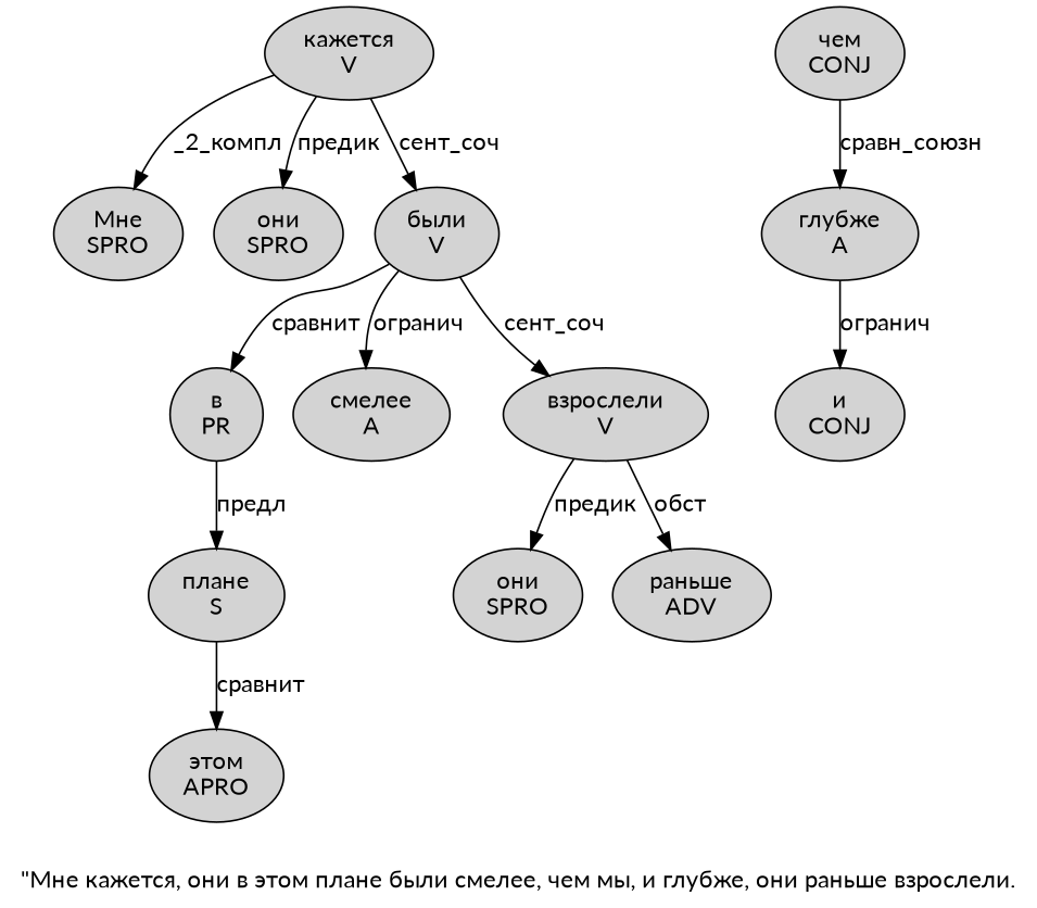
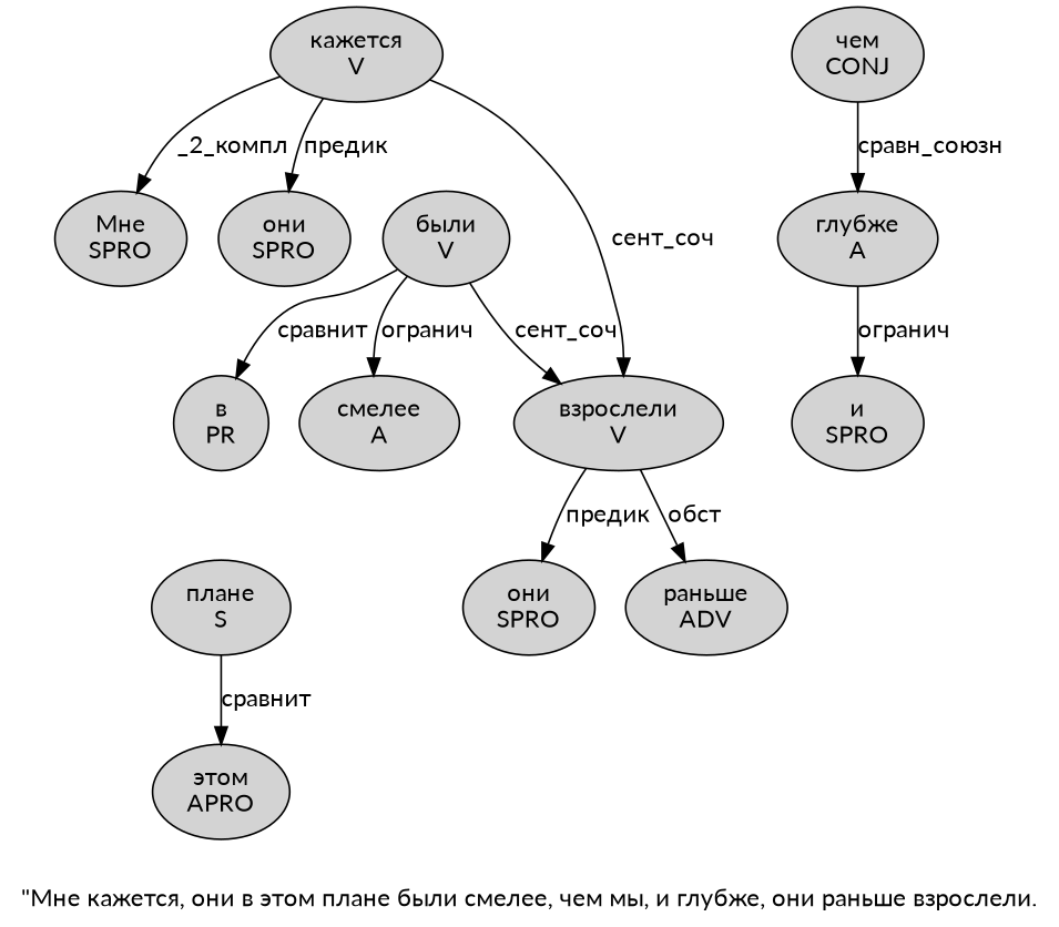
  digraph {
    fontname=Lato
    label="\"Мне кажется, они в этом плане были смелее, чем мы, и глубже, они раньше взрослели."
    node [fillcolor=lightgray fontname=Lato penwidth=1 shape=ellipse style=filled]
    edge [fontname=Lato]
    n1 [label="Мне\nSPRO"]
    n2 [label="кажется\nV"]
    n3 [label="они\nSPRO"]
    n4 [label="были\nV"]
    n5 [label="в\nPR"]
    n6 [label="смелее\nA"]
    n7 [label="взрослели\nV"]
    n8 [label="плане\nS"]
    n9 [label="этом\nAPRO"]
    n10 [label="они\nSPRO"]
    n11 [label="раньше\nADV"]
    n12 [label="чем\nCONJ"]
    n13 [label="глубже\nA"]
-   n14 [label="и\nCONJ"]
+   n14 [label="и\nSPRO"]
    n2 -> n1 [label="_2_компл"]
    n2 -> n3 [label="предик"]
-   n2 -> n4 [label="сент_соч"]
+   n2 -> n7 [label="сент_соч"]
    n4 -> n5 [label="сравнит"]
    n4 -> n6 [label="огранич"]
    n4 -> n7 [label="сент_соч"]
-   n5 -> n8 [label="предл"]
    n7 -> n10 [label="предик"]
    n7 -> n11 [label="обст"]
    n8 -> n9 [label="сравнит"]
    n12 -> n13 [label="сравн_союзн"]
    n13 -> n14 [label="огранич"]
  }
